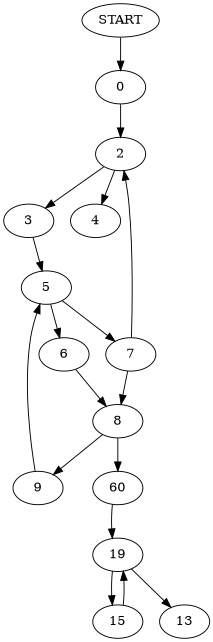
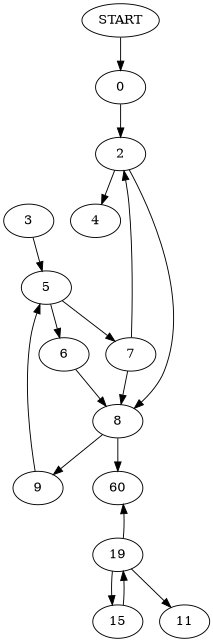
  digraph {
    n1 [label=START]
    n2 [label=0]
    2
    3
    4
    5
    6
    7
    8
    9
    n11 [label=60]
    n12 [label=19]
    n13 [label=15]
-   13
+   13 [label=11]
    n1 -> n2
    n2 -> 2
-   2 -> 3
+   2 -> 8
    2 -> 4
    3 -> 5
    5 -> 6
    5 -> 7
    6 -> 8
    7 -> 2
    7 -> 8
    8 -> 9
    8 -> n11
    9 -> 5
-   n11 -> n12
+   n12 -> n11
    n12 -> n13
    n12 -> 13
    n13 -> n12
  }
